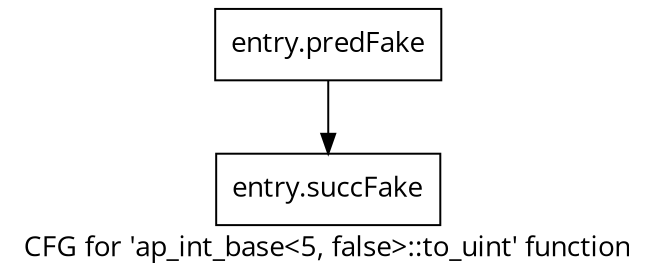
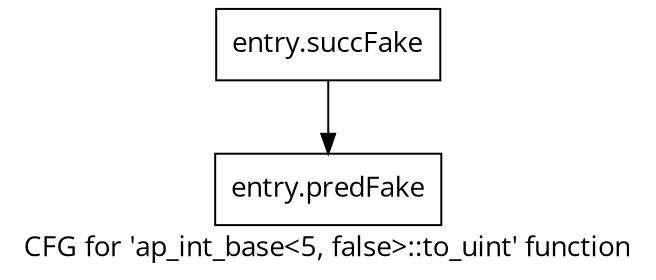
  digraph {
    label="CFG for 'ap_int_base\<5, false\>::to_uint' function"
    fontname="Open Sans"
    node [shape=record fontname="Open Sans"]
    n1 [label="{entry.predFake}"]
    n2 [filename="/home/omerfaruk/tools/Xilinx/Vitis_HLS/2023.2/include/etc/ap_int_base.h" label="{entry.succFake}" linenumber=549]
-   n1 -> n2 [execusionnum=0 filename="/home/omerfaruk/tools/Xilinx/Vitis_HLS/2023.2/include/etc/ap_int_base.h" fontname="Open Sans"]
+   n2 -> n1 [execusionnum=0 filename="/home/omerfaruk/tools/Xilinx/Vitis_HLS/2023.2/include/etc/ap_int_base.h" fontname="Open Sans"]
  }
